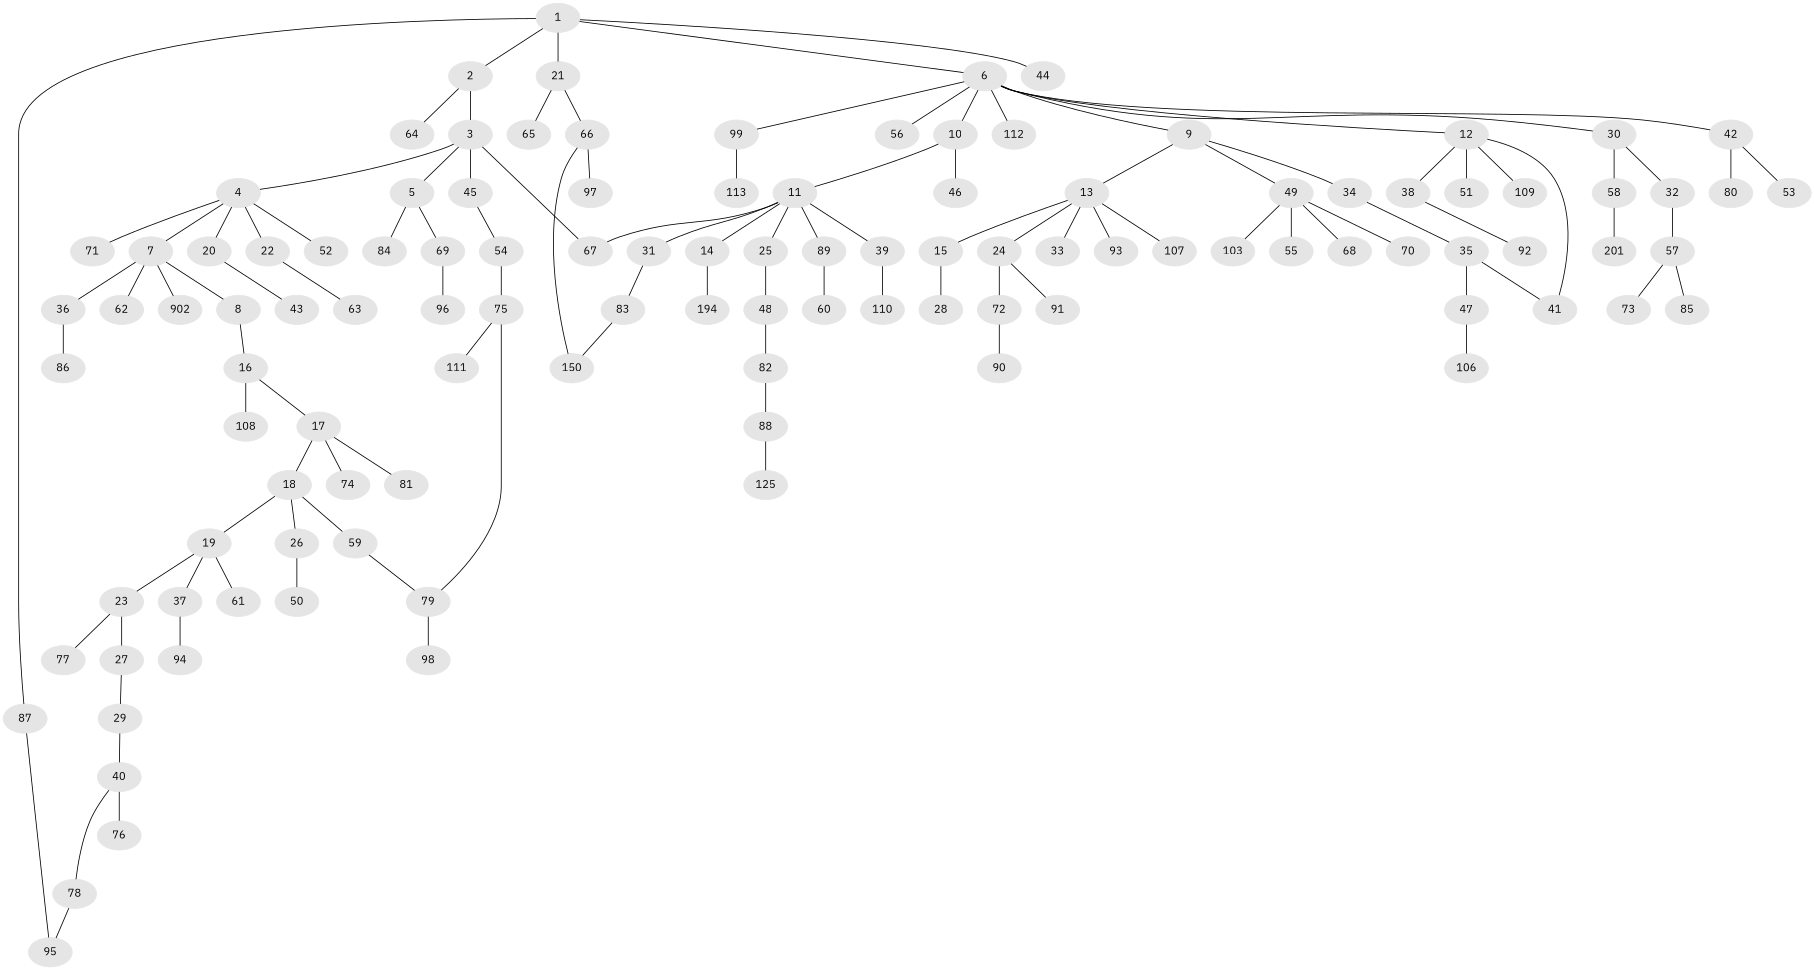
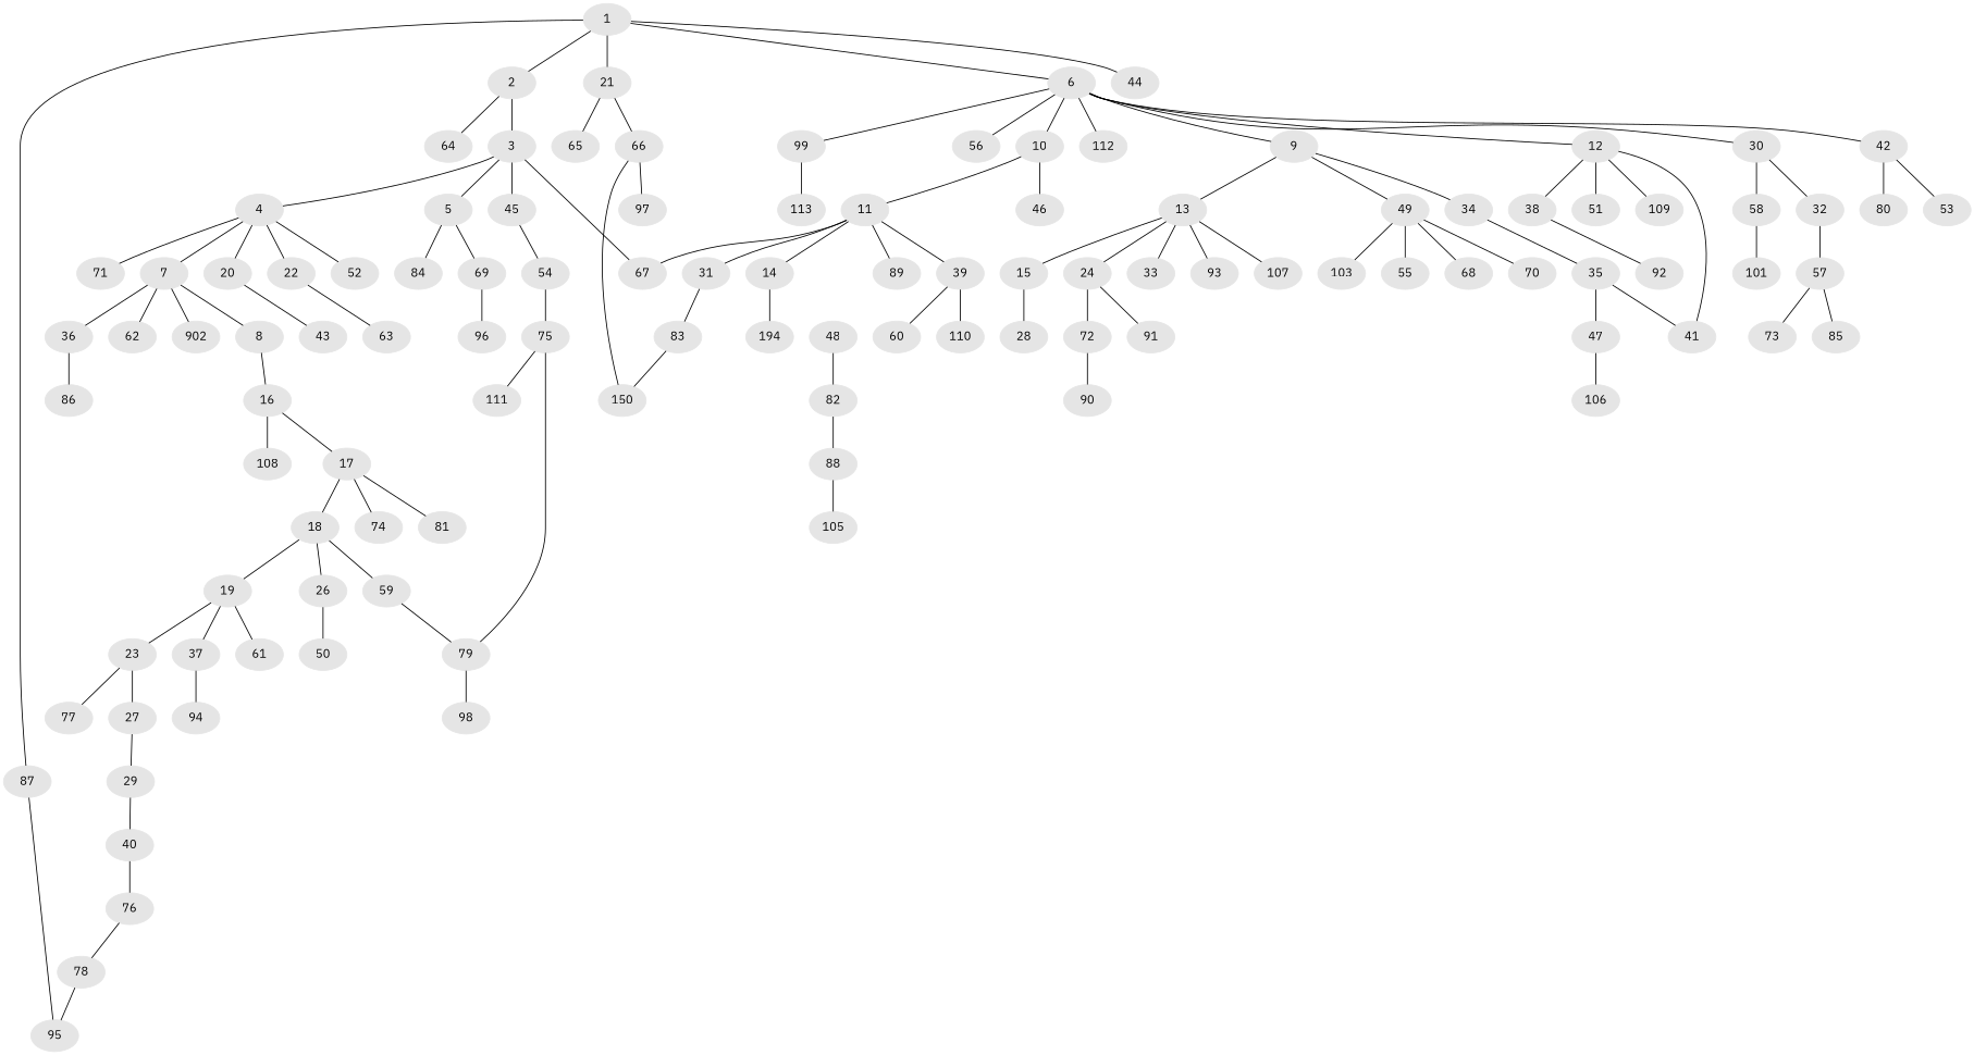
  graph {
    fontname="IBM Plex Sans"
    node [color=gray90 fontname="IBM Plex Sans" style=filled]
    edge [fontname="IBM Plex Sans"]
    1
    2
    6
    21
    44
    87
    3
    64
    9
    10
    12
    30
    42
    56
    99
    112
    65
    66
    95
    4
    5
    45
    67
    7
    20
    22
    52
    71
    69
    84
    11
    14
-   25
    31
    39
    89
    54
    8
    36
    62
    n41 [label=902]
    43
    63
    96
    13
    34
    49
    46
    38
    41
    51
    109
    32
    58
    53
    80
    113
    16
    86
    17
    108
    15
    24
    33
    93
    107
    35
    55
    68
    70
    103
    n72 [label=194]
    48
    83
    60
    110
    79
    98
    92
    28
    72
    91
    18
    74
    81
    19
    26
    59
    23
    37
    61
    50
    27
    77
    94
    97
    n97 [label=150]
    29
    90
    82
    40
    76
    78
    57
-   101 [label=201]
+   101
    73
    85
    47
    106
    75
    88
    111
-   105 [label=125]
+   105
    1 -- 2
    1 -- 6
    1 -- 21
    1 -- 44
    1 -- 87
    2 -- 3
    2 -- 64
    6 -- 9
    6 -- 10
    6 -- 12
    6 -- 30
    6 -- 42
    6 -- 56
    6 -- 99
    6 -- 112
    21 -- 65
    21 -- 66
    87 -- 95
    3 -- 4
    3 -- 5
    3 -- 45
    3 -- 67
    9 -- 13
    9 -- 34
    9 -- 49
    10 -- 11
    10 -- 46
    12 -- 38
    12 -- 41
    12 -- 51
    12 -- 109
    30 -- 32
    30 -- 58
    42 -- 53
    42 -- 80
    99 -- 113
    66 -- 97
    66 -- n97
    4 -- 7
    4 -- 20
    4 -- 22
    4 -- 52
    4 -- 71
    5 -- 69
    5 -- 84
    45 -- 54
    7 -- 8
    7 -- 36
    7 -- 62
    7 -- n41
    20 -- 43
    22 -- 63
    69 -- 96
    11 -- 67
    11 -- 14
-   11 -- 25
    11 -- 31
    11 -- 39
    11 -- 89
    14 -- n72
-   25 -- 48
    31 -- 83
-   89 -- 60
+   39 -- 60
    39 -- 110
    54 -- 75
    8 -- 16
    36 -- 86
    13 -- 15
    13 -- 24
    13 -- 33
    13 -- 93
    13 -- 107
    34 -- 35
    49 -- 55
    49 -- 68
    49 -- 70
    49 -- 103
    38 -- 92
    32 -- 57
    58 -- 101
    16 -- 17
    16 -- 108
    17 -- 18
    17 -- 74
    17 -- 81
    15 -- 28
    24 -- 72
    24 -- 91
    35 -- 41
    35 -- 47
    48 -- 82
    83 -- n97
    79 -- 98
    72 -- 90
    18 -- 19
    18 -- 26
    18 -- 59
    19 -- 23
    19 -- 37
    19 -- 61
    26 -- 50
    59 -- 79
    23 -- 27
    23 -- 77
    37 -- 94
    27 -- 29
    29 -- 40
    82 -- 88
    40 -- 76
-   40 -- 78
+   76 -- 78
    78 -- 95
    57 -- 73
    57 -- 85
    47 -- 106
    75 -- 79
    75 -- 111
    88 -- 105
  }
